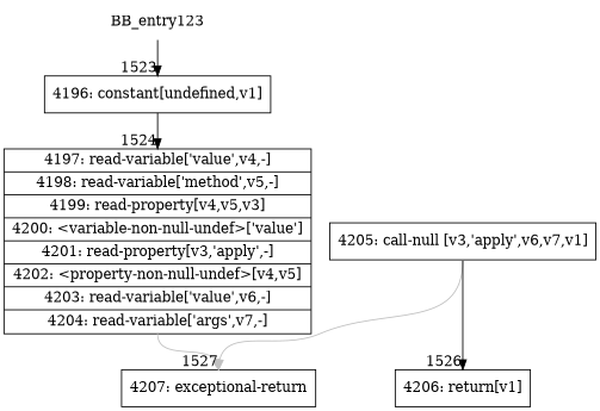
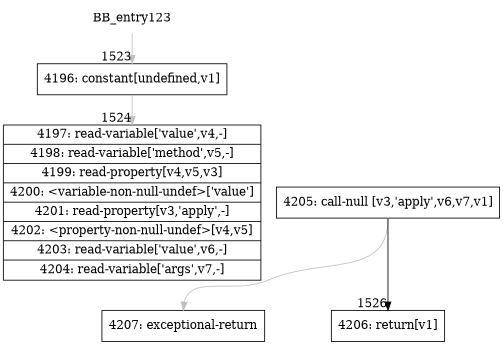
  digraph {
    rankdir=TD
    node [shape=record]
    edge [headport=n tailport=s]
    n1 [label=BB_entry123 shape=none]
    n2 [label="{4196: constant[undefined,v1]}"]
    n3 [label="{4197: read-variable['value',v4,-]|4198: read-variable['method',v5,-]|4199: read-property[v4,v5,v3]|4200: \<variable-non-null-undef\>['value']|4201: read-property[v3,'apply',-]|4202: \<property-non-null-undef\>[v4,v5]|4203: read-variable['value',v6,-]|4204: read-variable['args',v7,-]}"]
    n4 [label="{4207: exceptional-return}"]
    n5 [label="{4205: call-null [v3,'apply',v6,v7,v1]}"]
    n6 [label="{4206: return[v1]}"]
-   n1 -> n2 [headlabel="    1523"]
-   n2 -> n3 [headlabel="      1524"]
-   n3 -> n4 [color=gray headlabel="      1527"]
+   n1 -> n2 [headlabel="    1523" color=gray]
+   n2 -> n3 [headlabel="      1524" color=gray]
    n5 -> n4 [color=gray]
    n5 -> n6 [headlabel="      1526"]
  }
